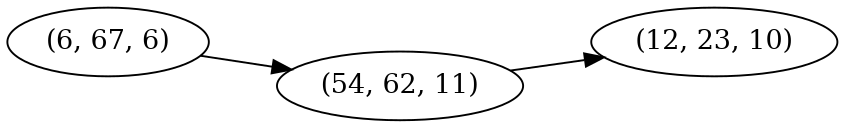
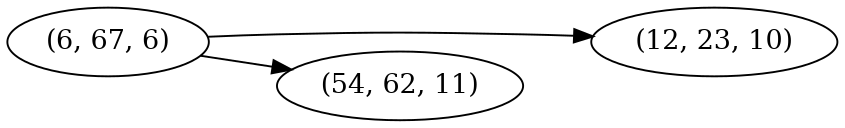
  digraph {
    rankdir=LR
    "(6, 67, 6)"
    "(12, 23, 10)"
    "(54, 62, 11)"
-   "(54, 62, 11)" -> "(12, 23, 10)"
+   "(6, 67, 6)" -> "(12, 23, 10)"
    "(6, 67, 6)" -> "(54, 62, 11)"
  }
